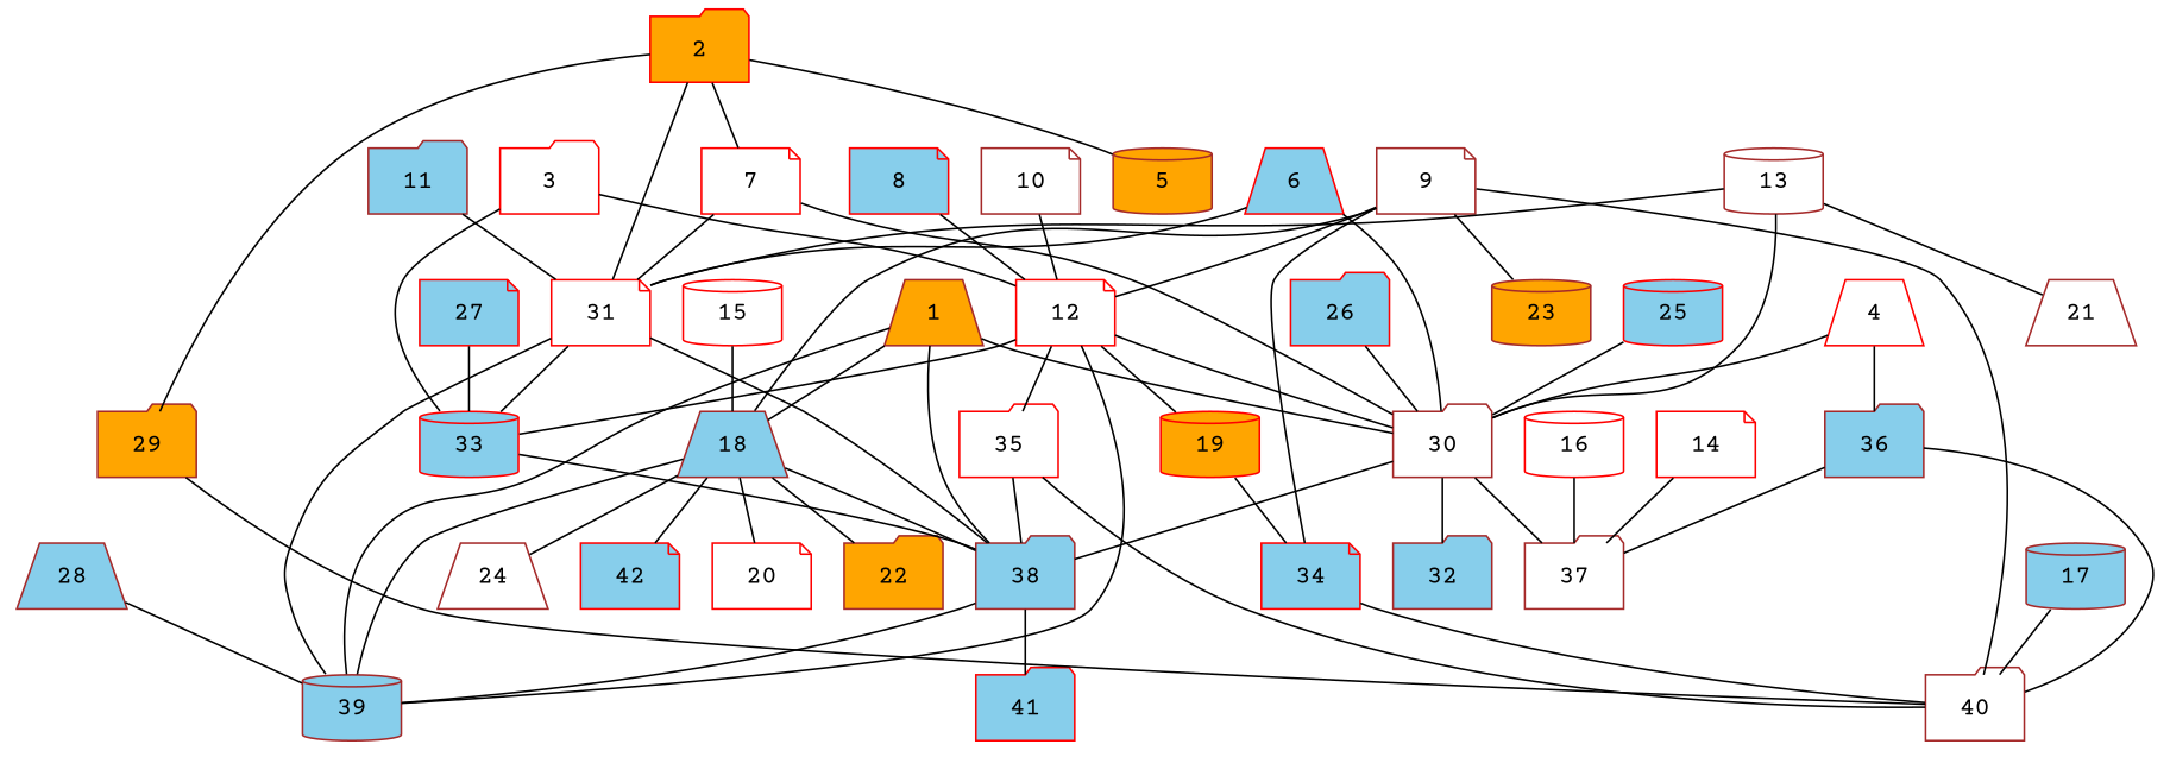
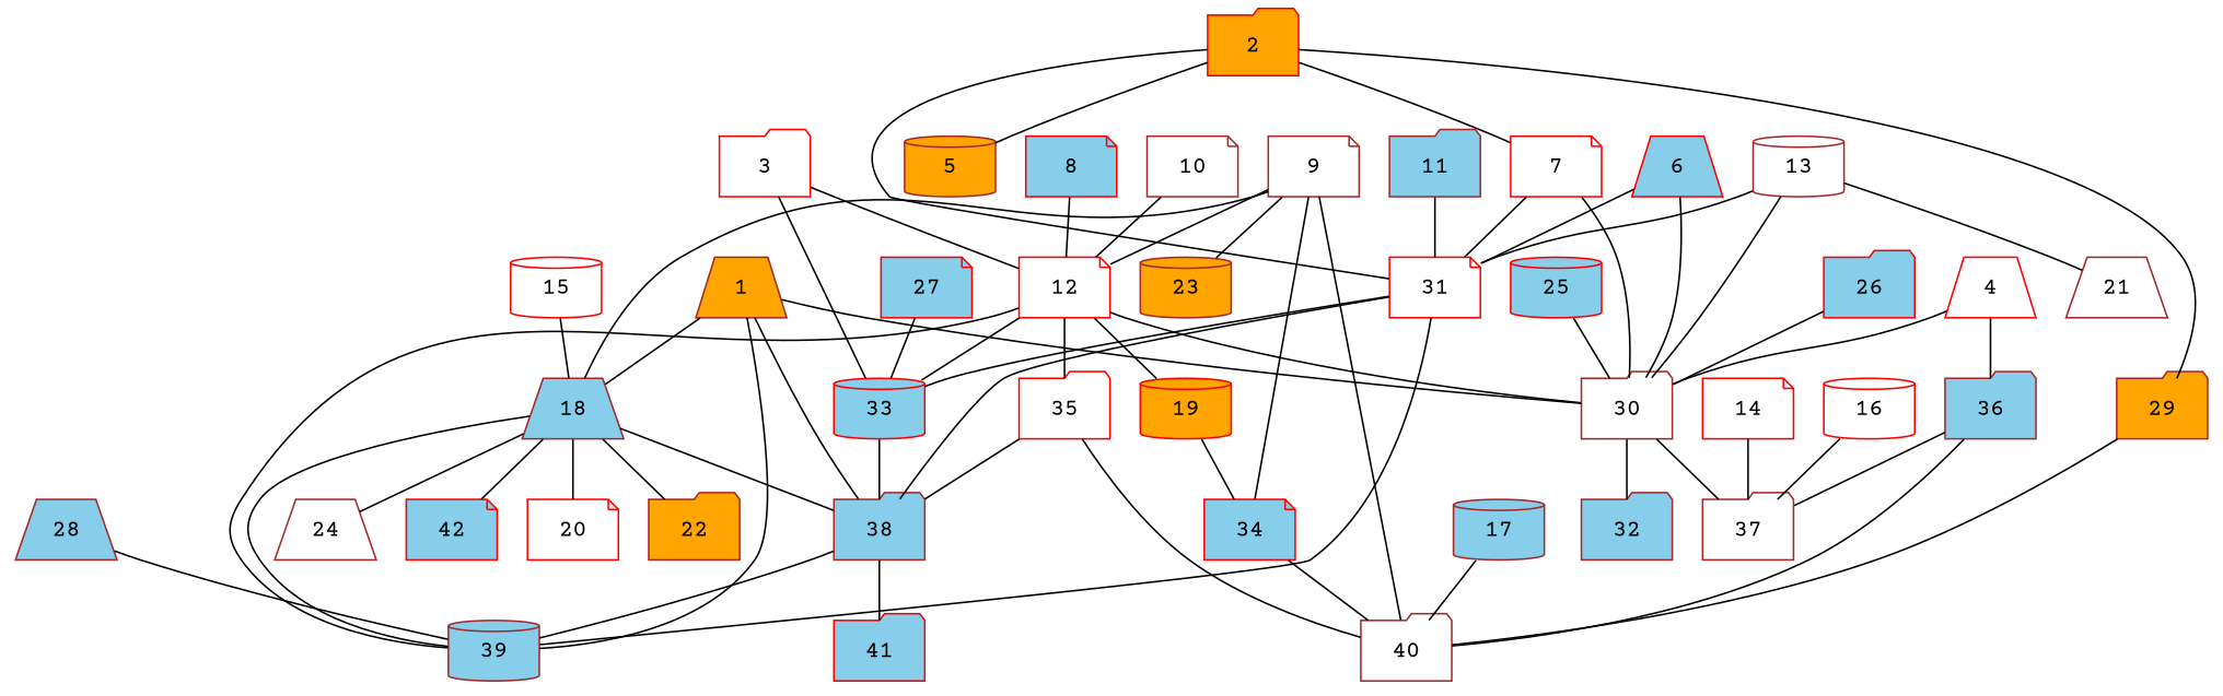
  graph {
    fontname="Courier Prime"
    node [color=brown fillcolor=white fontname="Courier Prime" shape=folder style=filled]
    edge [fontname="Courier Prime" weight=1.0]
    1 [fillcolor=orange shape=trapezium]
    18 [fillcolor=skyblue shape=trapezium]
    30
    38 [fillcolor=skyblue]
    39 [fillcolor=skyblue shape=cylinder]
    20 [color=red shape=note]
    22 [fillcolor=orange]
    24 [shape=trapezium]
    42 [color=red fillcolor=skyblue shape=note]
    37
    32 [fillcolor=skyblue]
    41 [color=red fillcolor=skyblue]
    2 [color=red fillcolor=orange]
    5 [fillcolor=orange shape=cylinder]
    7 [color=red shape=note]
    31 [color=red shape=note]
    29 [fillcolor=orange]
    33 [color=red fillcolor=skyblue shape=cylinder]
    3 [color=red]
    12 [color=red shape=note]
    19 [color=red fillcolor=orange shape=cylinder]
    35 [color=red]
    4 [color=red shape=trapezium]
    36 [fillcolor=skyblue]
    6 [color=red fillcolor=skyblue shape=trapezium]
    8 [color=red fillcolor=skyblue shape=note]
    9 [shape=note]
    40
    23 [fillcolor=orange shape=cylinder]
    34 [color=red fillcolor=skyblue shape=note]
    10 [shape=note]
    11 [fillcolor=skyblue]
    13 [shape=cylinder]
    21 [shape=trapezium]
    14 [color=red shape=note]
    15 [color=red shape=cylinder]
    16 [color=red shape=cylinder]
    17 [fillcolor=skyblue shape=cylinder]
    25 [color=red fillcolor=skyblue shape=cylinder]
    26 [color=red fillcolor=skyblue]
    27 [color=red fillcolor=skyblue shape=note]
    28 [fillcolor=skyblue shape=trapezium]
    1 -- 18
    1 -- 30
    1 -- 38
    1 -- 39
    18 -- 38
    18 -- 39
    18 -- 20
    18 -- 22
    18 -- 24
    18 -- 42
-   30 -- 38
    30 -- 37 [weight=2.0]
    30 -- 32
    38 -- 39
    38 -- 41
    2 -- 5
    2 -- 7 [weight=2.0]
    2 -- 31 [weight=2.0]
    2 -- 29
    7 -- 30
    7 -- 31
    31 -- 38
    31 -- 39
    31 -- 33
    29 -- 40
    33 -- 38
    3 -- 33
    3 -- 12 [weight=2.0]
    12 -- 30
    12 -- 39
    12 -- 33 [weight=2.0]
    12 -- 19
    12 -- 35
    19 -- 34
    35 -- 38
    35 -- 40
    4 -- 30
    4 -- 36 [weight=2.0]
    36 -- 37
    36 -- 40
    6 -- 30
    6 -- 31
    8 -- 12
    9 -- 18
    9 -- 12
    9 -- 40 [weight=2.0]
    9 -- 23
    9 -- 34 [weight=2.0]
    34 -- 40
    10 -- 12
    11 -- 31
    13 -- 30
    13 -- 31
    13 -- 21
    14 -- 37
    15 -- 18
    16 -- 37
    17 -- 40
    25 -- 30
    26 -- 30
    27 -- 33
    28 -- 39
  }
